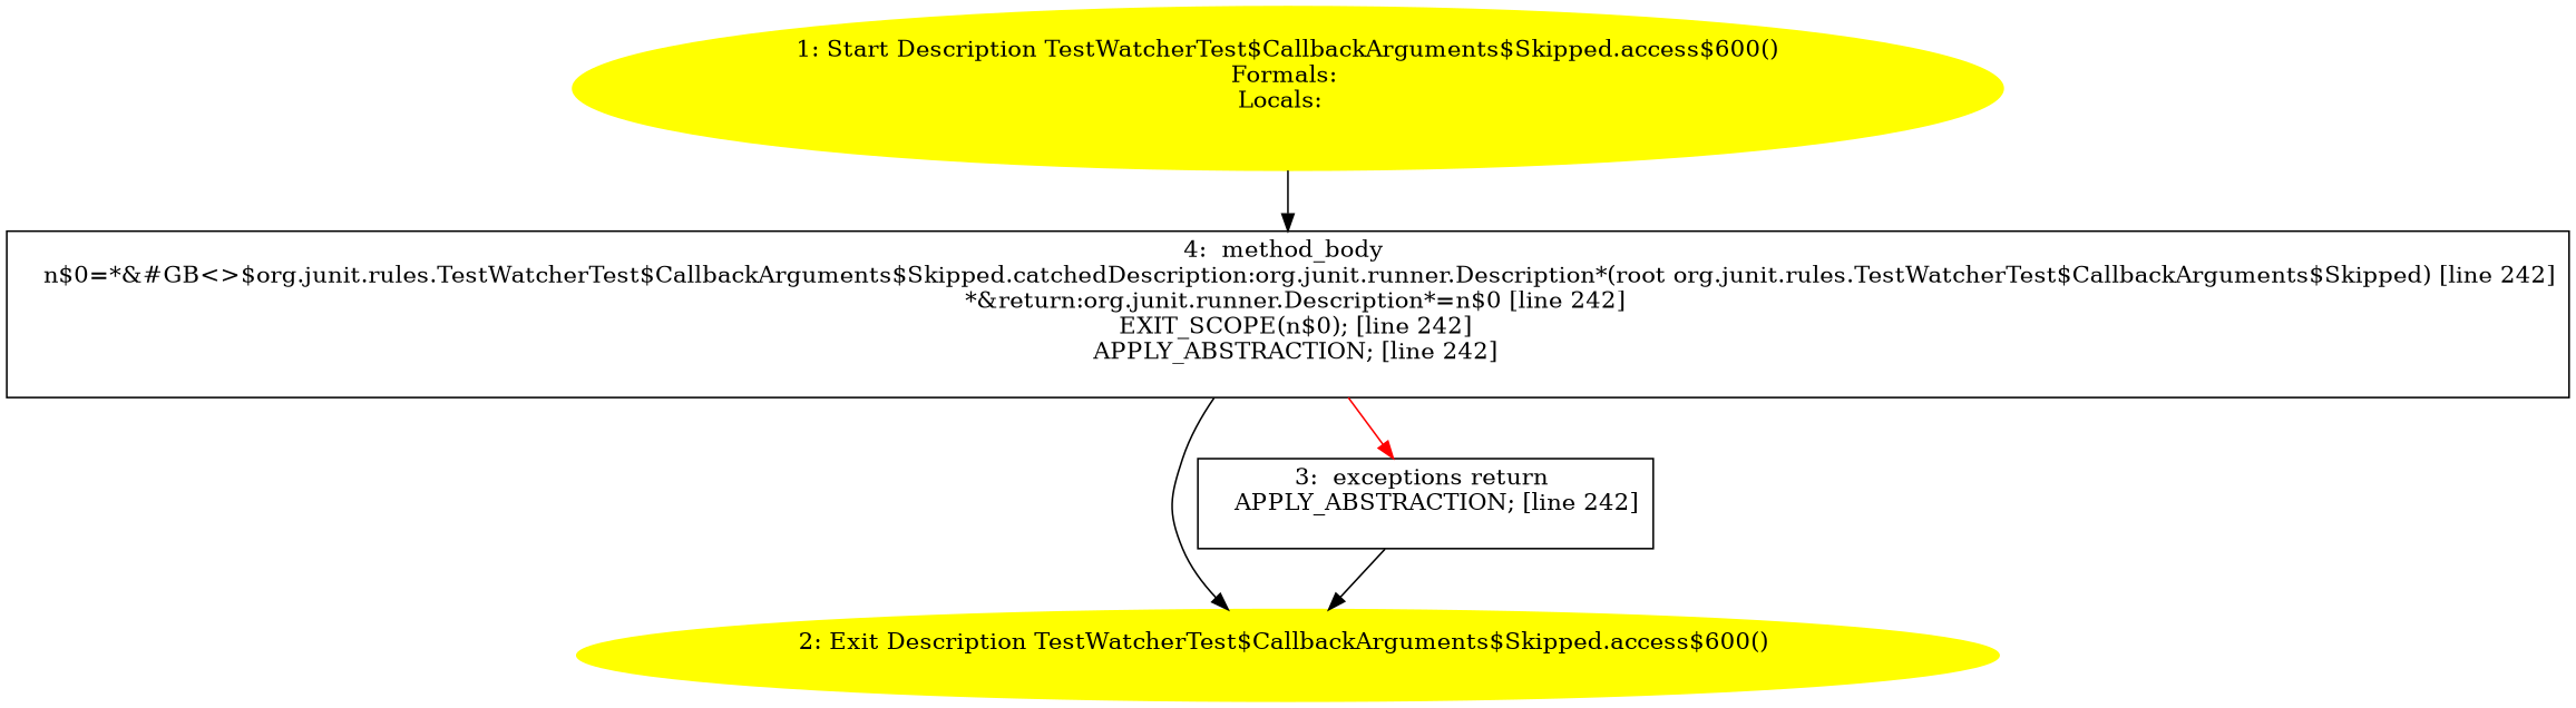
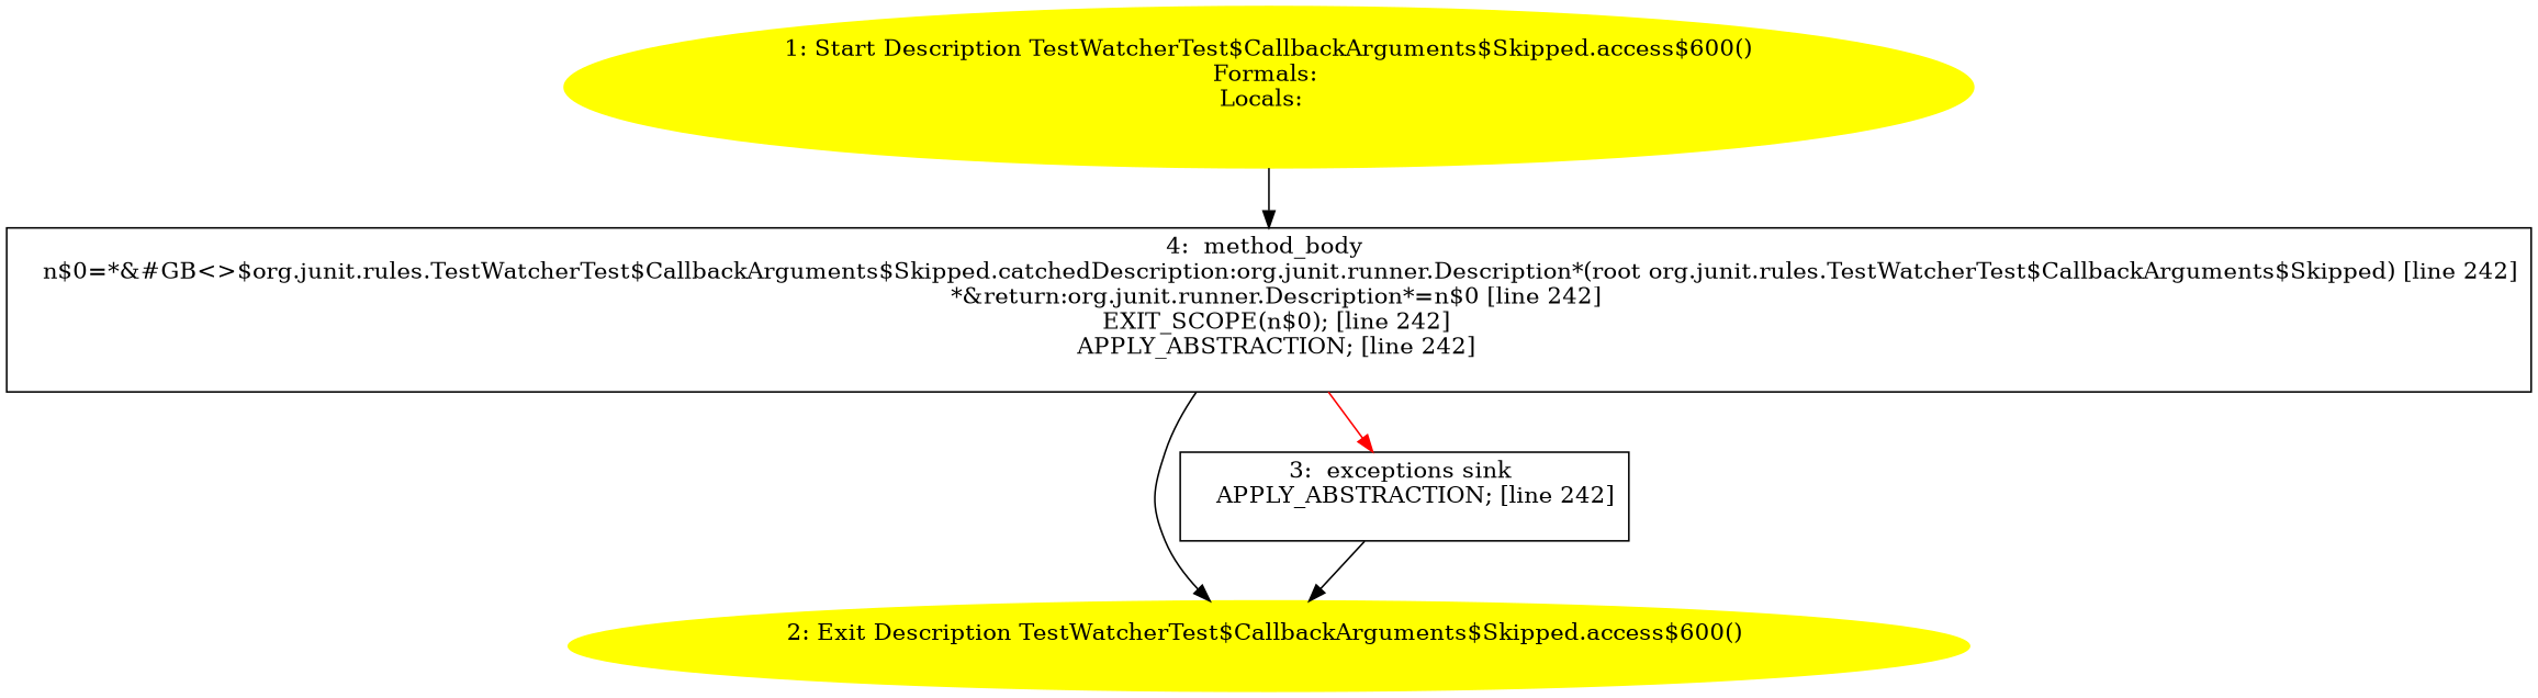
  digraph {
    n1 [color=yellow label="1: Start Description TestWatcherTest$CallbackArguments$Skipped.access$600()\nFormals: \nLocals:  \n  " style=filled]
    n2 [label="4:  method_body \n   n$0=*&#GB<>$org.junit.rules.TestWatcherTest$CallbackArguments$Skipped.catchedDescription:org.junit.runner.Description*(root org.junit.rules.TestWatcherTest$CallbackArguments$Skipped) [line 242]\n  *&return:org.junit.runner.Description*=n$0 [line 242]\n  EXIT_SCOPE(n$0); [line 242]\n  APPLY_ABSTRACTION; [line 242]\n " shape=box]
    n3 [color=yellow label="2: Exit Description TestWatcherTest$CallbackArguments$Skipped.access$600() \n  " style=filled]
-   n4 [label="3:  exceptions return \n   APPLY_ABSTRACTION; [line 242]\n " shape=box]
+   n4 [label="3:  exceptions sink \n   APPLY_ABSTRACTION; [line 242]\n " shape=box]
    n1 -> n2
    n2 -> n3
    n2 -> n4 [color=red]
    n4 -> n3
  }
